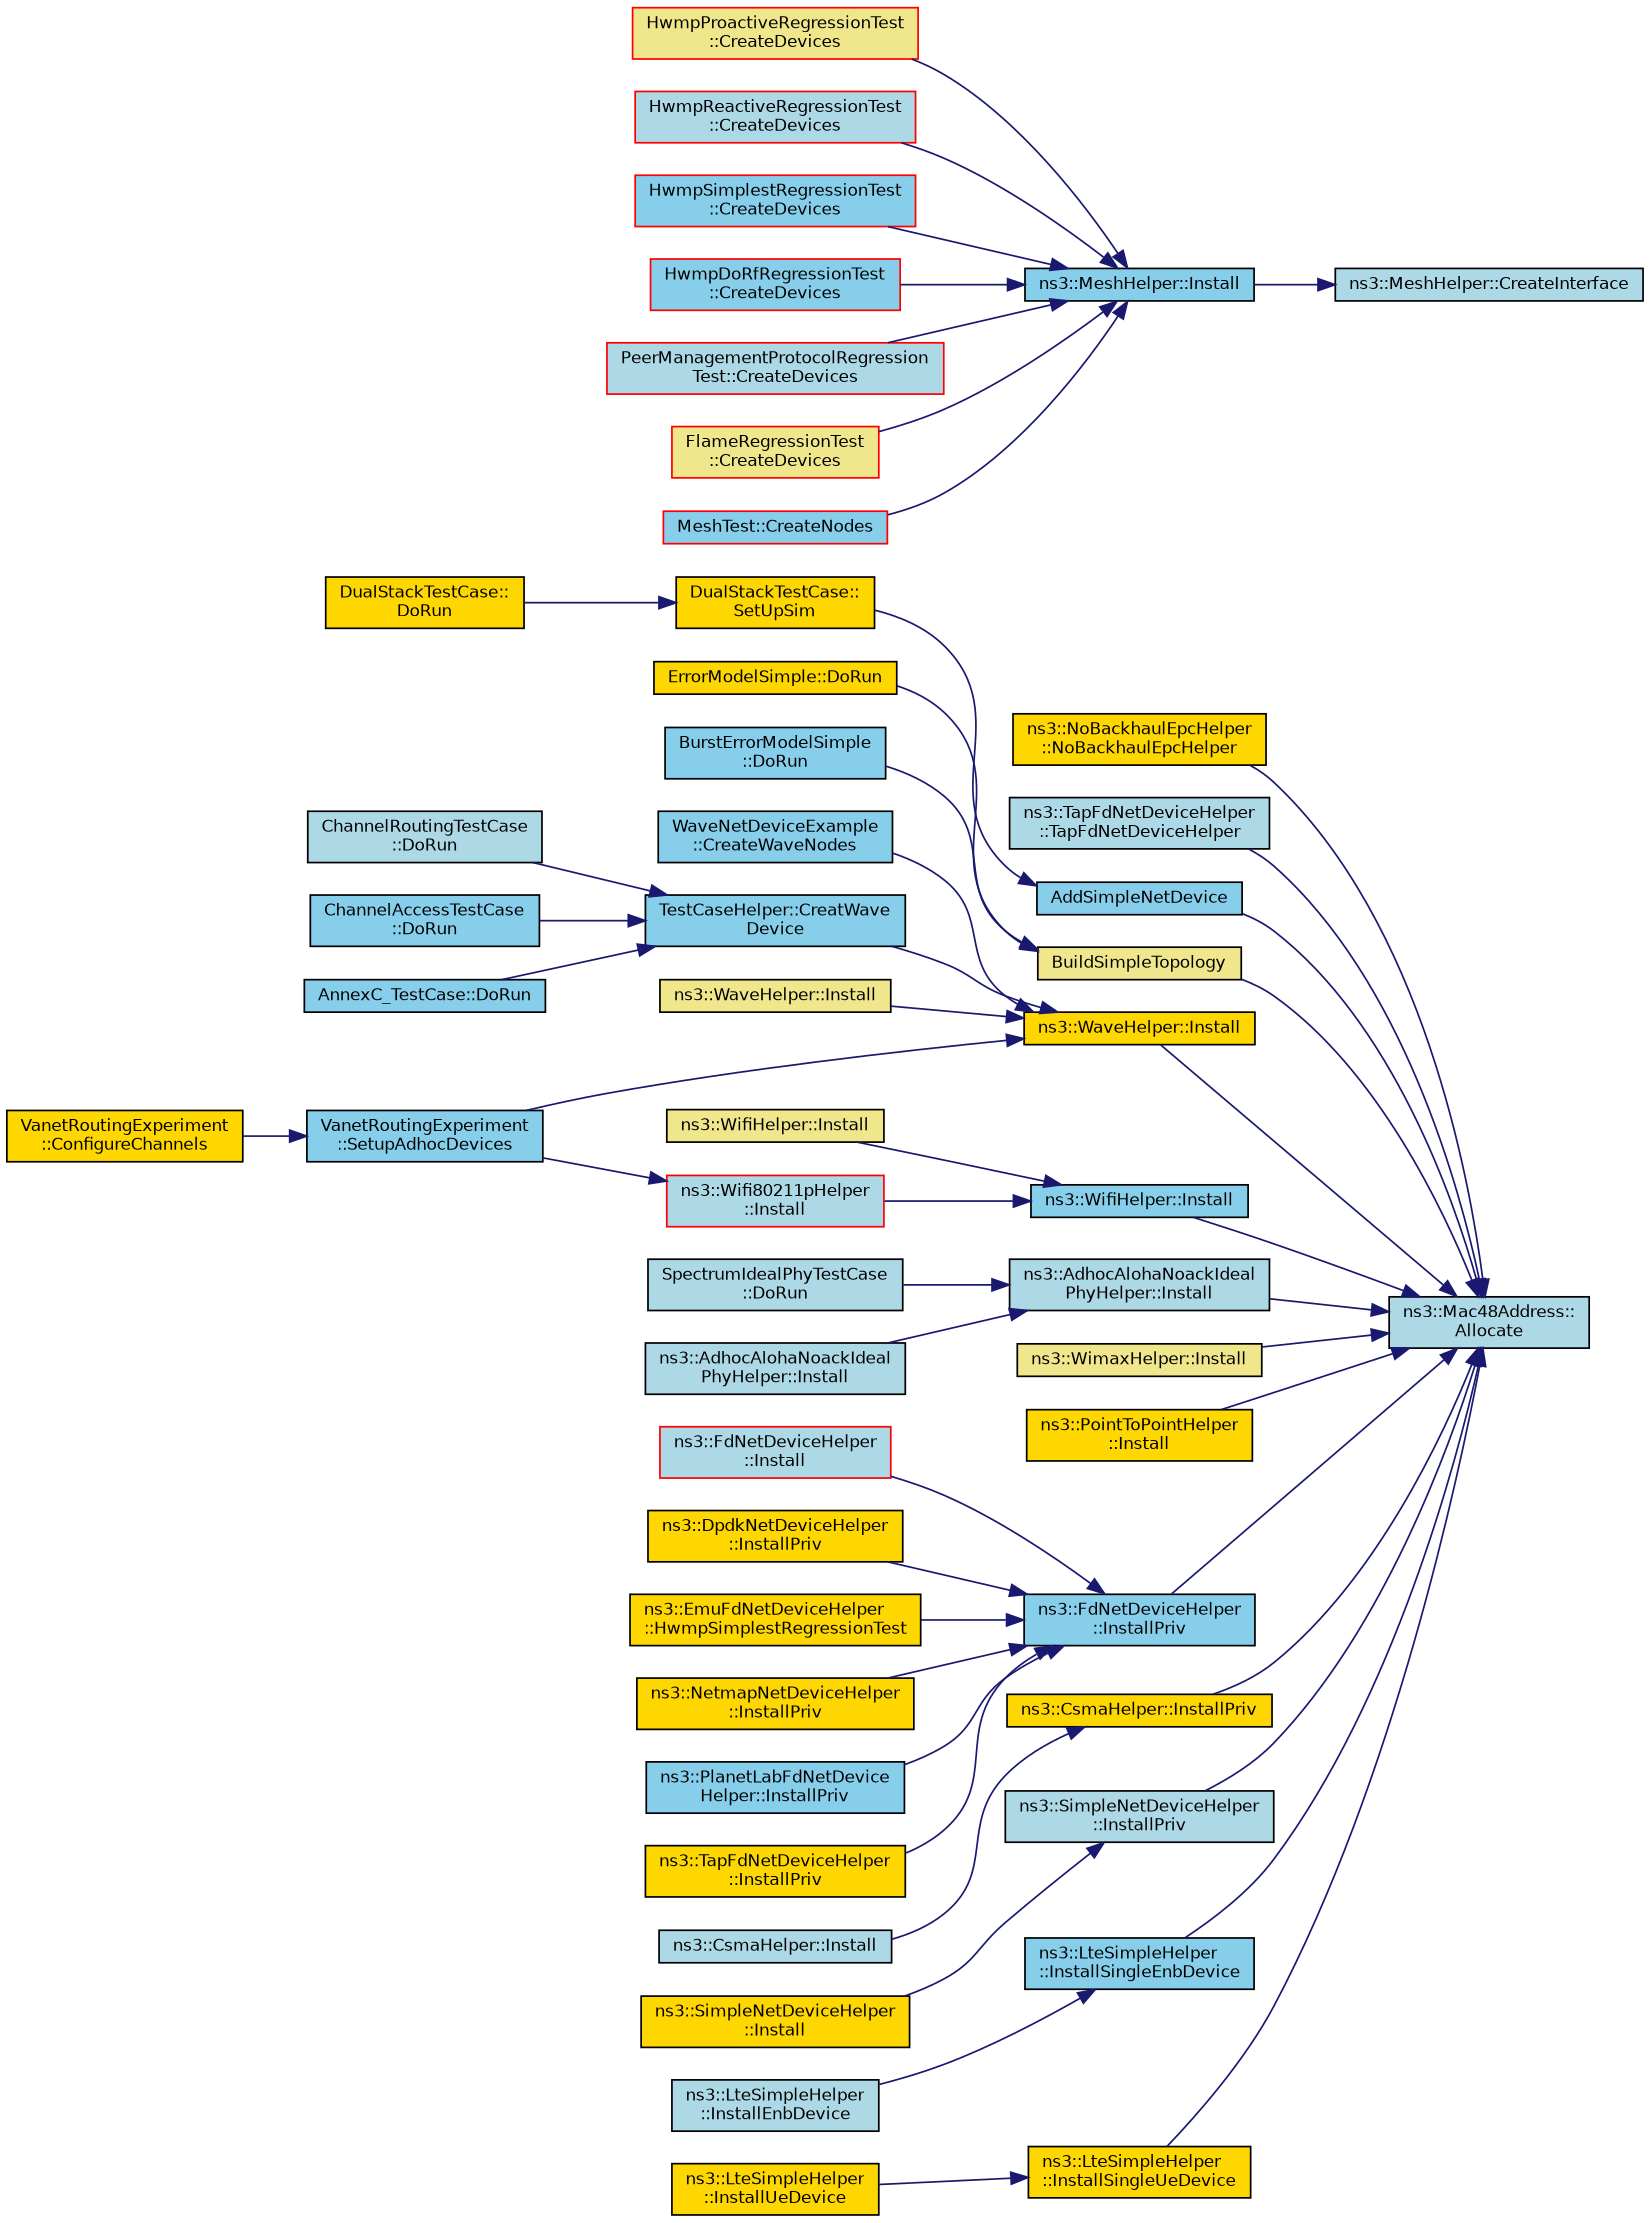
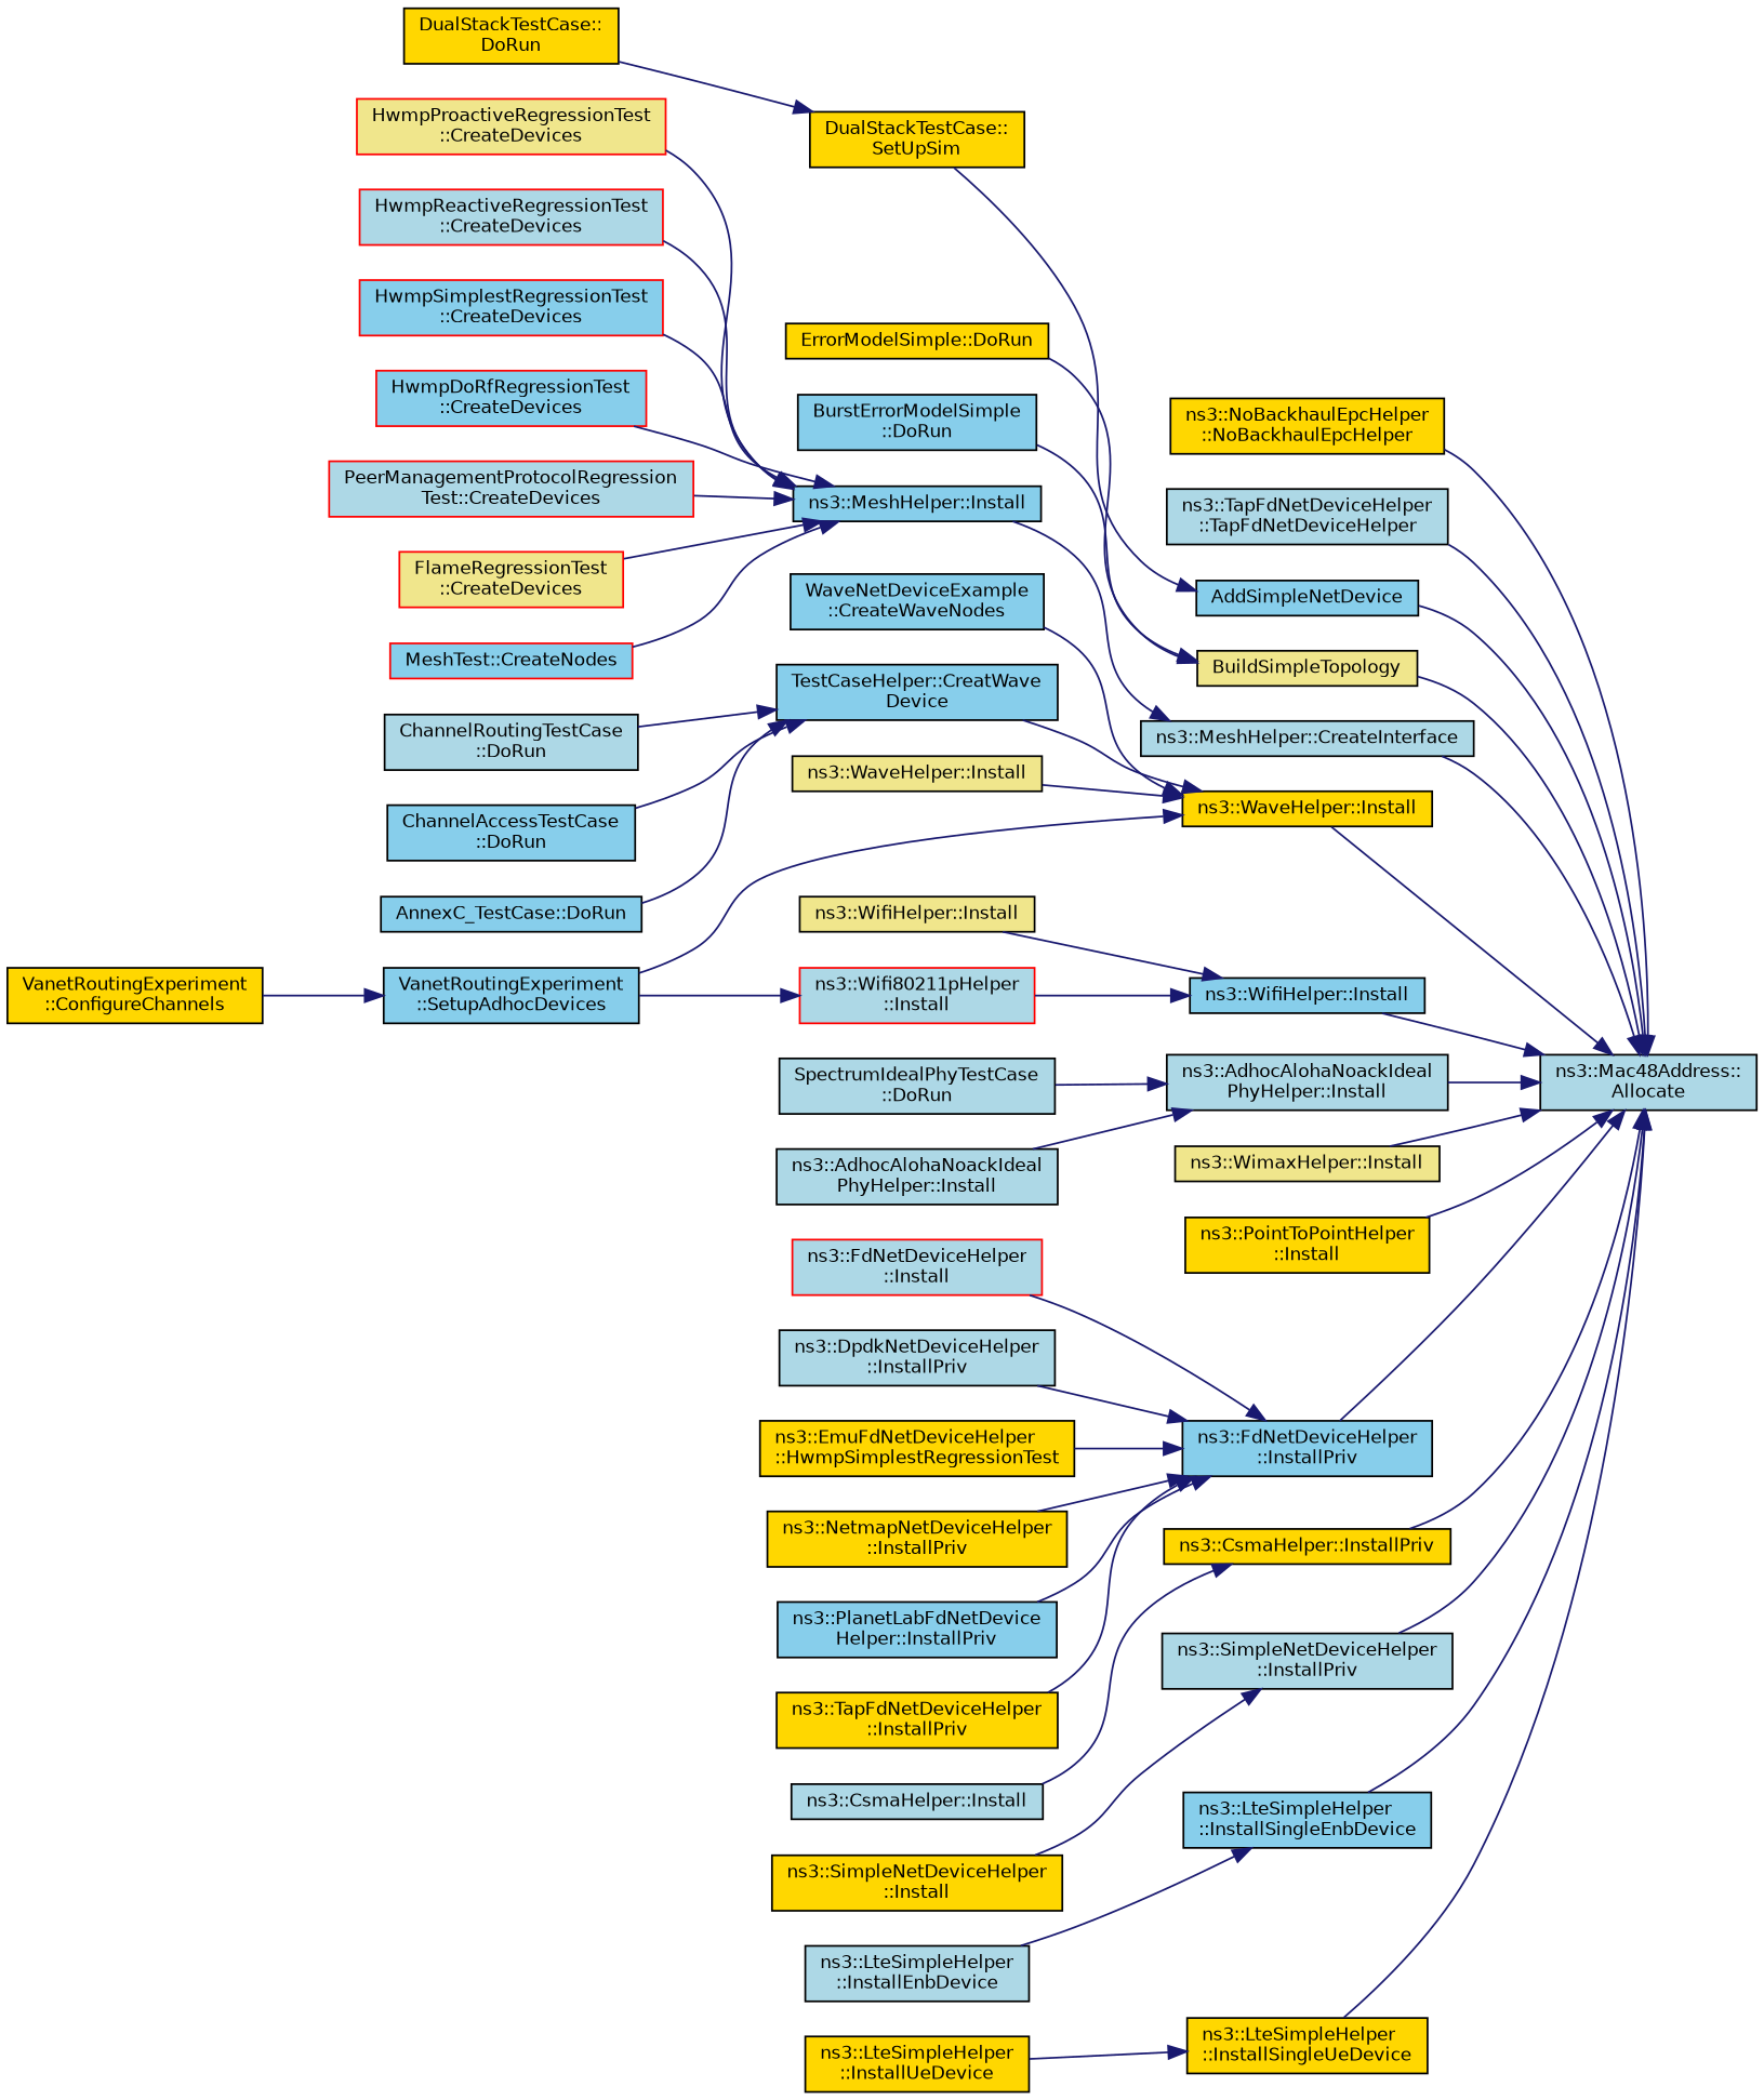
  digraph {
    rankdir=RL
    node [color=black fillcolor=gold fontname=Helvetica fontsize=10 shape=record style=filled]
    edge [color=midnightblue dir=back fontname=Helvetica fontsize=10 labelfontname=Helvetica labelfontsize=10 style=solid]
    n1 [fillcolor=lightblue fontcolor=black height=0.2 label="ns3::Mac48Address::\lAllocate" width=0.4]
    n2 [height=0.2 label="ns3::NoBackhaulEpcHelper\l::NoBackhaulEpcHelper" width=0.4]
    n3 [fillcolor=lightblue height=0.2 label="ns3::TapFdNetDeviceHelper\l::TapFdNetDeviceHelper" width=0.4]
    n4 [fillcolor=skyblue height=0.2 label=AddSimpleNetDevice width=0.4]
    n5 [fillcolor=khaki height=0.2 label=BuildSimpleTopology width=0.4]
    n6 [fillcolor=lightblue height=0.2 label="ns3::MeshHelper::CreateInterface" width=0.4]
    n7 [height=0.2 label="ns3::WaveHelper::Install" width=0.4]
    n8 [fillcolor=skyblue height=0.2 label="ns3::WifiHelper::Install" width=0.4]
    n9 [fillcolor=lightblue height=0.2 label="ns3::AdhocAlohaNoackIdeal\lPhyHelper::Install" width=0.4]
    n10 [fillcolor=khaki height=0.2 label="ns3::WimaxHelper::Install" width=0.4]
    n11 [height=0.2 label="ns3::PointToPointHelper\l::Install" width=0.4]
    n12 [fillcolor=skyblue height=0.2 label="ns3::FdNetDeviceHelper\l::InstallPriv" width=0.4]
    n13 [height=0.2 label="ns3::CsmaHelper::InstallPriv" width=0.4]
    n14 [fillcolor=lightblue height=0.2 label="ns3::SimpleNetDeviceHelper\l::InstallPriv" width=0.4]
    n15 [fillcolor=skyblue height=0.2 label="ns3::LteSimpleHelper\l::InstallSingleEnbDevice" width=0.4]
    n16 [height=0.2 label="ns3::LteSimpleHelper\l::InstallSingleUeDevice" width=0.4]
    n17 [height=0.2 label="DualStackTestCase::\lSetUpSim" width=0.4]
    n18 [height=0.2 label="ErrorModelSimple::DoRun" width=0.4]
    n19 [fillcolor=skyblue height=0.2 label="BurstErrorModelSimple\l::DoRun" width=0.4]
    n20 [fillcolor=skyblue height=0.2 label="ns3::MeshHelper::Install" width=0.4]
    n21 [fillcolor=skyblue height=0.2 label="WaveNetDeviceExample\l::CreateWaveNodes" width=0.4]
    n22 [fillcolor=skyblue height=0.2 label="TestCaseHelper::CreatWave\lDevice" width=0.4]
    n23 [fillcolor=khaki height=0.2 label="ns3::WaveHelper::Install" width=0.4]
    n24 [fillcolor=skyblue height=0.2 label="VanetRoutingExperiment\l::SetupAdhocDevices" width=0.4]
    n25 [fillcolor=khaki height=0.2 label="ns3::WifiHelper::Install" width=0.4]
    n26 [color=red fillcolor=lightblue height=0.2 label="ns3::Wifi80211pHelper\l::Install" width=0.4]
    n27 [fillcolor=lightblue height=0.2 label="SpectrumIdealPhyTestCase\l::DoRun" width=0.4]
    n28 [fillcolor=lightblue height=0.2 label="ns3::AdhocAlohaNoackIdeal\lPhyHelper::Install" width=0.4]
    n29 [color=red fillcolor=lightblue height=0.2 label="ns3::FdNetDeviceHelper\l::Install" width=0.4]
-   n30 [height=0.2 label="ns3::DpdkNetDeviceHelper\l::InstallPriv" width=0.4]
+   n30 [fillcolor=lightblue height=0.2 label="ns3::DpdkNetDeviceHelper\l::InstallPriv" width=0.4]
    n31 [height=0.2 label="ns3::EmuFdNetDeviceHelper\l::HwmpSimplestRegressionTest" width=0.4]
    n32 [height=0.2 label="ns3::NetmapNetDeviceHelper\l::InstallPriv" width=0.4]
    n33 [fillcolor=skyblue height=0.2 label="ns3::PlanetLabFdNetDevice\lHelper::InstallPriv" width=0.4]
    n34 [height=0.2 label="ns3::TapFdNetDeviceHelper\l::InstallPriv" width=0.4]
    n35 [fillcolor=lightblue height=0.2 label="ns3::CsmaHelper::Install" width=0.4]
    n36 [height=0.2 label="ns3::SimpleNetDeviceHelper\l::Install" width=0.4]
    n37 [fillcolor=lightblue height=0.2 label="ns3::LteSimpleHelper\l::InstallEnbDevice" width=0.4]
    n38 [height=0.2 label="ns3::LteSimpleHelper\l::InstallUeDevice" width=0.4]
    n39 [height=0.2 label="DualStackTestCase::\lDoRun" width=0.4]
    n40 [color=red fillcolor=khaki height=0.2 label="HwmpProactiveRegressionTest\l::CreateDevices" width=0.4]
    n41 [color=red fillcolor=lightblue height=0.2 label="HwmpReactiveRegressionTest\l::CreateDevices" width=0.4]
    n42 [color=red fillcolor=skyblue height=0.2 label="HwmpSimplestRegressionTest\l::CreateDevices" width=0.4]
    n43 [color=red fillcolor=skyblue height=0.2 label="HwmpDoRfRegressionTest\l::CreateDevices" width=0.4]
    n44 [color=red fillcolor=lightblue height=0.2 label="PeerManagementProtocolRegression\lTest::CreateDevices" width=0.4]
    n45 [color=red fillcolor=khaki height=0.2 label="FlameRegressionTest\l::CreateDevices" width=0.4]
    n46 [color=red fillcolor=skyblue height=0.2 label="MeshTest::CreateNodes" width=0.4]
    n47 [fillcolor=lightblue height=0.2 label="ChannelRoutingTestCase\l::DoRun" width=0.4]
    n48 [fillcolor=skyblue height=0.2 label="ChannelAccessTestCase\l::DoRun" width=0.4]
    n49 [fillcolor=skyblue height=0.2 label="AnnexC_TestCase::DoRun" width=0.4]
    n50 [height=0.2 label="VanetRoutingExperiment\l::ConfigureChannels" width=0.4]
    n1 -> n2
    n1 -> n3
    n1 -> n4
    n1 -> n5
+   n1 -> n6
    n1 -> n7
    n1 -> n8
    n1 -> n9
    n1 -> n10
    n1 -> n11
    n1 -> n12
    n1 -> n13
    n1 -> n14
    n1 -> n15
    n1 -> n16
    n4 -> n17
    n5 -> n18
    n5 -> n19
    n6 -> n20
    n7 -> n21
    n7 -> n22
    n7 -> n23
    n7 -> n24
    n8 -> n25
    n8 -> n26
    n9 -> n27
    n9 -> n28
    n12 -> n29
    n12 -> n30
    n12 -> n31
    n12 -> n32
    n12 -> n33
    n12 -> n34
    n13 -> n35
    n14 -> n36
    n15 -> n37
    n16 -> n38
    n17 -> n39
    n20 -> n40
    n20 -> n41
    n20 -> n42
    n20 -> n43
    n20 -> n44
    n20 -> n45
    n20 -> n46
    n22 -> n47
    n22 -> n48
    n22 -> n49
    n24 -> n50
    n26 -> n24
  }
